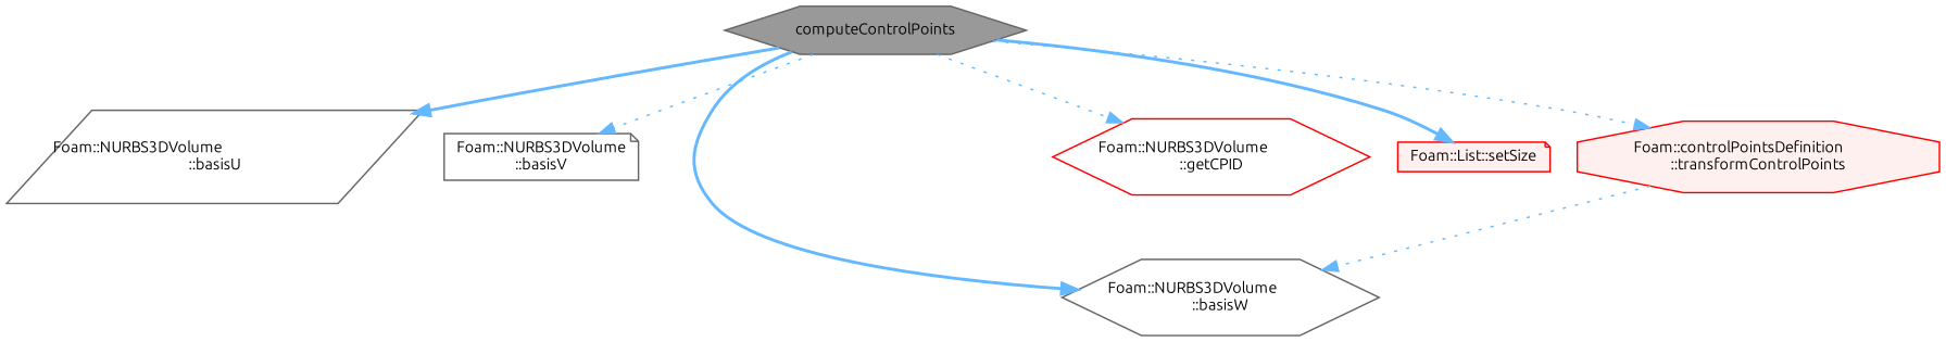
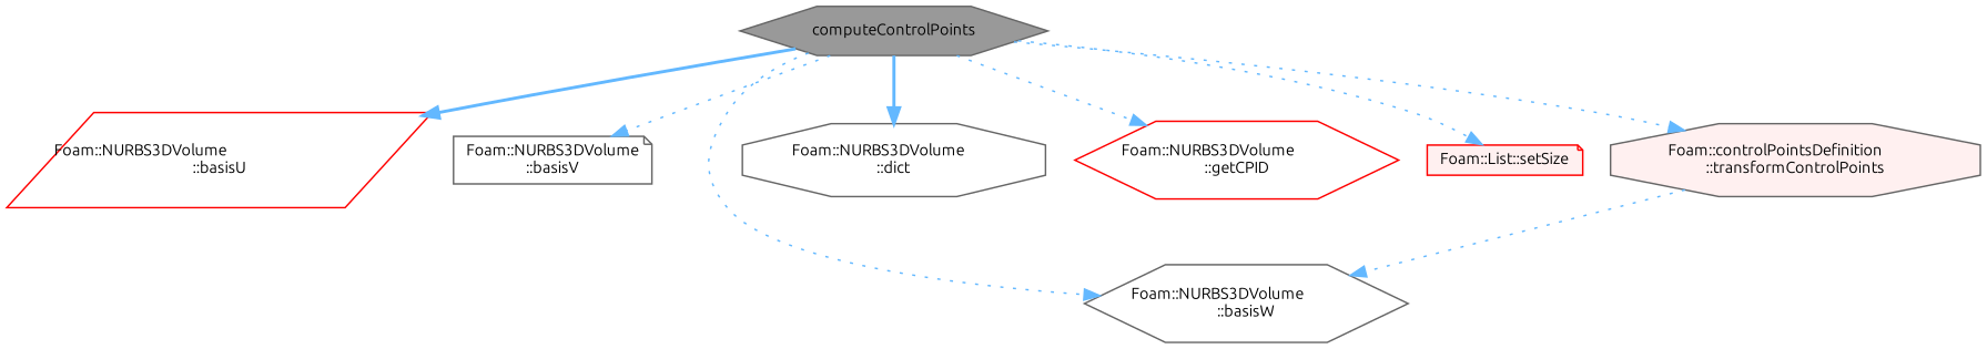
  digraph {
    fontname=Ubuntu
    rankdir=TB
    node [color=grey40 fillcolor=white fontname=Ubuntu fontsize=10 shape=hexagon style=filled]
    edge [color=steelblue1 fontname=Ubuntu fontsize=10 labelfontname=Helvetica labelfontsize=10 style=dotted]
    n1 [color=gray40 fillcolor=grey60 fontcolor=black height=0.2 label=computeControlPoints width=0.4]
-   n2 [height=0.2 label="Foam::NURBS3DVolume\l::basisU" shape=parallelogram width=0.4]
+   n2 [color=red height=0.2 label="Foam::NURBS3DVolume\l::basisU" shape=parallelogram width=0.4]
    n3 [height=0.2 label="Foam::NURBS3DVolume\l::basisV" shape=note width=0.4]
    n4 [height=0.2 label="Foam::NURBS3DVolume\l::basisW" width=0.4]
+   n5 [height=0.2 label="Foam::NURBS3DVolume\l::dict" shape=octagon width=0.4]
    n6 [color=red height=0.2 label="Foam::NURBS3DVolume\l::getCPID" width=0.4]
    n7 [color=red fillcolor="#FFF0F0" height=0.2 label="Foam::List::setSize" shape=note width=0.4]
-   n8 [color=red fillcolor="#FFF0F0" height=0.2 label="Foam::controlPointsDefinition\l::transformControlPoints" shape=octagon width=0.4]
+   n8 [fillcolor="#FFF0F0" height=0.2 label="Foam::controlPointsDefinition\l::transformControlPoints" shape=octagon width=0.4]
    n1 -> n2 [style=bold]
    n1 -> n3
-   n1 -> n4 [style=bold]
+   n1 -> n4
+   n1 -> n5 [style=bold]
    n1 -> n6
-   n1 -> n7 [style=bold]
+   n1 -> n7
    n1 -> n8
    n8 -> n4
  }
